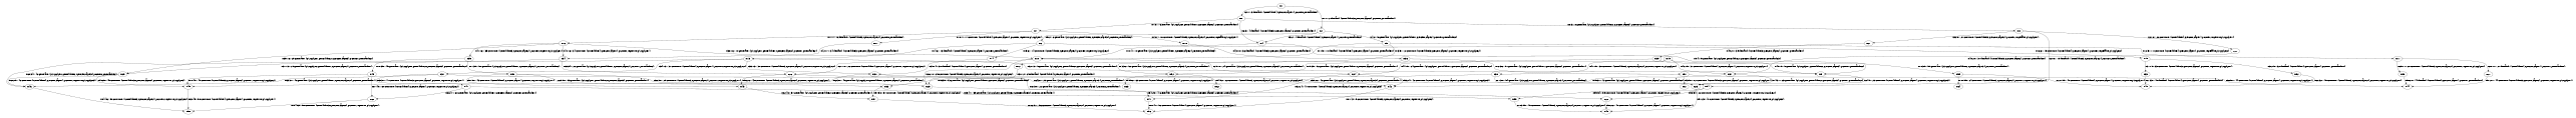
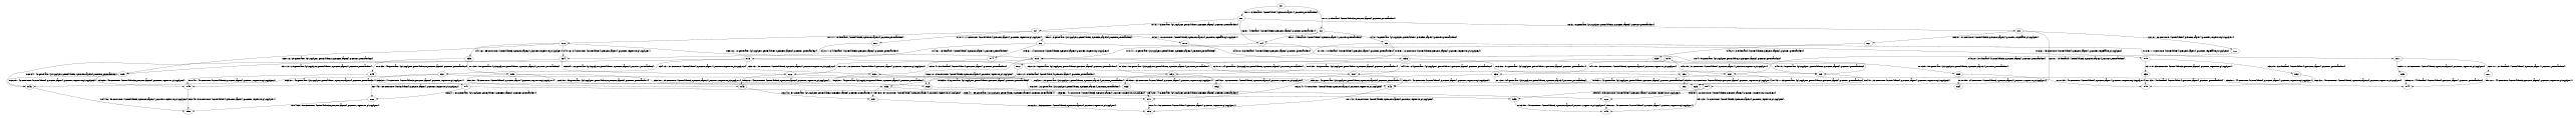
  digraph {
    N1
    N2
    n3 [label=N0]
    N4
    N5
    N6
    N7
    N8
    N9
    N10
    N11
    N12
    N13
    N14
    N15
    N16
    N17
    N18
    N20
    N21
    N54
    N23
    N24
    N25
    N26
    N27
    n27 [label=N98]
    N29
    N30
    N31
    n31 [label=N92]
    N33
    N34
    N35
    N36
    N19
    N37
    N38
    N39
    N22
    N40
    N41
    N42
    N43
    N44
    N45
    N46
    N47
    N48
    N49
    N50
    N51
    N52
    N53
    N55
    N56
    N57
    N58
    N59
    N60
    N61
    N62
    N63
    N64
    N1 -> N2 [label="A1:1->2:demand: {con={idx=3,ty=CON,cap=2},pCon=0,pDemand=0}"]
    N1 -> n3 [label="A2:1->3:demand: {con={idx=4,ty=CON,cap=1},pCon=0,pDemand=0}"]
    N2 -> N4 [label="A3:2->4:demand: {con={idx=4,ty=CON,cap=1},pCon=0,pDemand=2}"]
    N2 -> N5 [label="A4:2->5:generate: {pSupply=0,gen={idx=1,ty=GEN,cap=2},pGen=0,pDemand=2}"]
    N2 -> N6 [label="A5:2->6:generate: {pSupply=0,gen={idx=2,ty=GEN,cap=3},pGen=0,pDemand=2}"]
    n3 -> N4 [label="A6:3->4:demand: {con={idx=3,ty=CON,cap=2},pCon=0,pDemand=1}"]
    n3 -> N7 [label="A7:3->7:generate: {pSupply=0,gen={idx=1,ty=GEN,cap=2},pGen=0,pDemand=1}"]
    n3 -> N8 [label="A8:3->8:generate: {pSupply=0,gen={idx=2,ty=GEN,cap=3},pGen=0,pDemand=1}"]
    N4 -> N9 [label="A9:4->9:generate: {pSupply=0,gen={idx=2,ty=GEN,cap=3},pGen=0,pDemand=3}"]
    N4 -> N10 [label="A10:4->10:generate: {pSupply=0,gen={idx=1,ty=GEN,cap=2},pGen=0,pDemand=3}"]
    N5 -> N10 [label="A11:5->10:demand: {con={idx=4,ty=CON,cap=1},pCon=0,pDemand=0}"]
    N5 -> N11 [label="A12:5->11:consume: {con={idx=4,ty=CON,cap=1},pCon=0,reg=false,pSupply=2}"]
    N5 -> N12 [label="A13:5->12:consume: {con={idx=3,ty=CON,cap=2},pCon=0,reg=true,pSupply=2}"]
    N6 -> N13 [label="A14:6->13:demand: {con={idx=4,ty=CON,cap=1},pCon=0,pDemand=0}"]
    N6 -> N14 [label="A15:6->14:consume: {con={idx=3,ty=CON,cap=2},pCon=0,reg=true,pSupply=2}"]
    N6 -> N15 [label="A16:6->15:consume: {con={idx=4,ty=CON,cap=1},pCon=0,reg=false,pSupply=2}"]
    N7 -> N16 [label="A17:7->16:demand: {con={idx=3,ty=CON,cap=2},pCon=0,pDemand=0}"]
    N7 -> N17 [label="A18:7->17:consume: {con={idx=4,ty=CON,cap=1},pCon=0,reg=true,pSupply=1}"]
    N7 -> N18 [label="A19:7->18:consume: {con={idx=3,ty=CON,cap=2},pCon=0,reg=false,pSupply=1}"]
    N8 -> N20 [label="A21:8->20:consume: {con={idx=4,ty=CON,cap=1},pCon=0,reg=true,pSupply=1}"]
    N8 -> N21 [label="A22:8->21:consume: {con={idx=3,ty=CON,cap=2},pCon=0,reg=false,pSupply=1}"]
    N8 -> N54 [label="A20:8->19:demand: {con={idx=3,ty=CON,cap=2},pCon=0,pDemand=0}"]
    N9 -> N23 [label="A24:9->23:consume: {con={idx=4,ty=CON,cap=1},pCon=0,reg=true,pSupply=3}"]
    N10 -> N24 [label="A25:10->24:generate: {pSupply=2,gen={idx=2,ty=GEN,cap=3},pGen=0,pDemand=1}"]
    N10 -> N25 [label="A26:10->25:consume: {con={idx=3,ty=CON,cap=2},pCon=0,reg=true,pSupply=2}"]
    N10 -> N26 [label="A27:10->26:consume: {con={idx=4,ty=CON,cap=1},pCon=0,reg=true,pSupply=2}"]
    N11 -> N27 [label="A28:11->27:demand: {con={idx=4,ty=CON,cap=1},pCon=1,pDemand=0}"]
    N11 -> n27 [label="A29:11->28:consume: {con={idx=3,ty=CON,cap=2},pCon=0,reg=true,pSupply=1}"]
    N12 -> N25 [label="A30:12->25:demand: {con={idx=4,ty=CON,cap=1},pCon=0,pDemand=0}"]
    N13 -> N9 [label="A32:13->9:generate: {pSupply=2,gen={idx=2,ty=GEN,cap=3},pGen=2,pDemand=1}"]
    N13 -> N29 [label="A31:13->29:generate: {pSupply=2,gen={idx=1,ty=GEN,cap=2},pGen=0,pDemand=1}"]
    N13 -> N30 [label="A33:13->30:consume: {con={idx=3,ty=CON,cap=2},pCon=0,reg=true,pSupply=2}"]
    N13 -> N31 [label="A34:13->31:consume: {con={idx=4,ty=CON,cap=1},pCon=0,reg=true,pSupply=2}"]
    N14 -> N30 [label="A35:14->30:demand: {con={idx=4,ty=CON,cap=1},pCon=0,pDemand=0}"]
    N15 -> n31 [label="A36:15->32:demand: {con={idx=4,ty=CON,cap=1},pCon=1,pDemand=0}"]
    N15 -> N33 [label="A37:15->33:consume: {con={idx=3,ty=CON,cap=2},pCon=0,reg=true,pSupply=1}"]
    N16 -> N10 [label="A38:16->10:generate: {pSupply=1,gen={idx=1,ty=GEN,cap=2},pGen=1,pDemand=2}"]
    N16 -> N29 [label="A39:16->29:generate: {pSupply=1,gen={idx=2,ty=GEN,cap=3},pGen=0,pDemand=2}"]
    N16 -> N34 [label="A40:16->34:consume: {con={idx=4,ty=CON,cap=1},pCon=0,reg=true,pSupply=1}"]
    N16 -> N35 [label="A41:16->35:consume: {con={idx=3,ty=CON,cap=2},pCon=0,reg=true,pSupply=1}"]
    N17 -> N34 [label="A42:17->34:demand: {con={idx=3,ty=CON,cap=2},pCon=0,pDemand=0}"]
    N18 -> N36 [label="A43:18->36:demand: {con={idx=3,ty=CON,cap=2},pCon=1,pDemand=0}"]
    N20 -> N37 [label="A48:20->37:demand: {con={idx=3,ty=CON,cap=2},pCon=0,pDemand=0}"]
    N21 -> N39 [label="A49:21->39:demand: {con={idx=3,ty=CON,cap=2},pCon=1,pDemand=0}"]
    N54 -> N22 [label="A98:54->22:consume: {con={idx=3,ty=CON,cap=2},pCon=1,reg=true,pSupply=2}"]
    N54 -> N59 [label="A99:54->59:consume: {con={idx=4,ty=CON,cap=1},pCon=0,reg=true,pSupply=2}"]
    N23 -> N40 [label="A51:23->40:consume: {con={idx=3,ty=CON,cap=2},pCon=0,reg=true,pSupply=2}"]
    N24 -> N41 [label="A52:24->41:consume: {con={idx=3,ty=CON,cap=2},pCon=0,reg=true,pSupply=3}"]
    N24 -> N42 [label="A53:24->42:consume: {con={idx=4,ty=CON,cap=1},pCon=0,reg=true,pSupply=3}"]
    N25 -> N41 [label="A54:25->41:generate: {pSupply=0,gen={idx=2,ty=GEN,cap=3},pGen=0,pDemand=1}"]
    N26 -> N42 [label="A55:26->42:generate: {pSupply=1,gen={idx=2,ty=GEN,cap=3},pGen=0,pDemand=1}"]
    N26 -> N43 [label="A56:26->43:consume: {con={idx=3,ty=CON,cap=2},pCon=0,reg=true,pSupply=1}"]
    N27 -> N44 [label="A57:27->44:consume: {con={idx=3,ty=CON,cap=2},pCon=0,reg=true,pSupply=1}"]
    n27 -> N44 [label="A58:28->44:demand: {con={idx=4,ty=CON,cap=1},pCon=1,pDemand=0}"]
    N29 -> N45 [label="A59:29->45:consume: {con={idx=3,ty=CON,cap=2},pCon=0,reg=true,pSupply=3}"]
    N29 -> N46 [label="A60:29->46:consume: {con={idx=4,ty=CON,cap=1},pCon=0,reg=true,pSupply=3}"]
    N30 -> N22 [label="A61:30->22:generate: {pSupply=0,gen={idx=2,ty=GEN,cap=3},pGen=2,pDemand=1}"]
    N30 -> N45 [label="A62:30->45:generate: {pSupply=0,gen={idx=1,ty=GEN,cap=2},pGen=0,pDemand=1}"]
    N31 -> N23 [label="A64:31->23:generate: {pSupply=1,gen={idx=2,ty=GEN,cap=3},pGen=2,pDemand=1}"]
    N31 -> N46 [label="A63:31->46:generate: {pSupply=1,gen={idx=1,ty=GEN,cap=2},pGen=0,pDemand=1}"]
    N31 -> N47 [label="A65:31->47:consume: {con={idx=3,ty=CON,cap=2},pCon=0,reg=true,pSupply=1}"]
    n31 -> N48 [label="A66:32->48:consume: {con={idx=3,ty=CON,cap=2},pCon=0,reg=true,pSupply=1}"]
    N33 -> N48 [label="A67:33->48:demand: {con={idx=4,ty=CON,cap=1},pCon=1,pDemand=0}"]
    N34 -> N26 [label="A69:34->26:generate: {pSupply=0,gen={idx=1,ty=GEN,cap=2},pGen=1,pDemand=2}"]
    N34 -> N46 [label="A68:34->46:generate: {pSupply=0,gen={idx=2,ty=GEN,cap=3},pGen=0,pDemand=2}"]
    N35 -> N49 [label="A70:35->49:generate: {pSupply=0,gen={idx=2,ty=GEN,cap=3},pGen=0,pDemand=2}"]
    N35 -> N50 [label="A71:35->50:generate: {pSupply=0,gen={idx=1,ty=GEN,cap=2},pGen=1,pDemand=2}"]
    N36 -> N51 [label="A72:36->51:generate: {pSupply=0,gen={idx=1,ty=GEN,cap=2},pGen=1,pDemand=1}"]
    N36 -> N52 [label="A73:36->52:generate: {pSupply=0,gen={idx=2,ty=GEN,cap=3},pGen=0,pDemand=1}"]
    N19 -> N9 [label="A45:19->9:generate: {pSupply=1,gen={idx=2,ty=GEN,cap=3},pGen=1,pDemand=2}"]
    N19 -> N24 [label="A44:19->24:generate: {pSupply=1,gen={idx=1,ty=GEN,cap=2},pGen=0,pDemand=2}"]
    N19 -> N37 [label="A46:19->37:consume: {con={idx=4,ty=CON,cap=1},pCon=0,reg=true,pSupply=1}"]
    N19 -> N38 [label="A47:19->38:consume: {con={idx=3,ty=CON,cap=2},pCon=0,reg=true,pSupply=1}"]
    N37 -> N23 [label="A74:37->23:generate: {pSupply=0,gen={idx=2,ty=GEN,cap=3},pGen=1,pDemand=2}"]
    N37 -> N42 [label="A75:37->42:generate: {pSupply=0,gen={idx=1,ty=GEN,cap=2},pGen=0,pDemand=2}"]
    N38 -> N54 [label="A77:38->54:generate: {pSupply=0,gen={idx=2,ty=GEN,cap=3},pGen=1,pDemand=2}"]
    N38 -> N53 [label="A76:38->53:generate: {pSupply=0,gen={idx=1,ty=GEN,cap=2},pGen=0,pDemand=2}"]
    N39 -> N52 [label="A79:39->52:generate: {pSupply=0,gen={idx=1,ty=GEN,cap=2},pGen=0,pDemand=1}"]
    N39 -> N55 [label="A78:39->55:generate: {pSupply=0,gen={idx=2,ty=GEN,cap=3},pGen=1,pDemand=1}"]
    N22 -> N40 [label="A50:22->40:consume: {con={idx=4,ty=CON,cap=1},pCon=0,reg=true,pSupply=1}"]
    N41 -> N56 [label="A80:41->56:consume: {con={idx=4,ty=CON,cap=1},pCon=0,reg=true,pSupply=1}"]
    N42 -> N56 [label="A81:42->56:consume: {con={idx=3,ty=CON,cap=2},pCon=0,reg=true,pSupply=2}"]
    N43 -> N57 [label="A82:43->57:generate: {pSupply=0,gen={idx=2,ty=GEN,cap=3},pGen=0,pDemand=1}"]
    N45 -> N58 [label="A83:45->58:consume: {con={idx=4,ty=CON,cap=1},pCon=0,reg=true,pSupply=1}"]
    N46 -> N58 [label="A84:46->58:consume: {con={idx=3,ty=CON,cap=2},pCon=0,reg=true,pSupply=2}"]
    N47 -> N59 [label="A85:47->59:generate: {pSupply=0,gen={idx=2,ty=GEN,cap=3},pGen=2,pDemand=1}"]
    N47 -> N60 [label="A86:47->60:generate: {pSupply=0,gen={idx=1,ty=GEN,cap=2},pGen=0,pDemand=1}"]
    N49 -> N45 [label="A88:49->45:consume: {con={idx=3,ty=CON,cap=2},pCon=1,reg=true,pSupply=2}"]
    N49 -> N60 [label="A87:49->60:consume: {con={idx=4,ty=CON,cap=1},pCon=0,reg=true,pSupply=2}"]
    N50 -> N25 [label="A90:50->25:consume: {con={idx=3,ty=CON,cap=2},pCon=1,reg=true,pSupply=1}"]
    N50 -> N43 [label="A91:50->43:consume: {con={idx=4,ty=CON,cap=1},pCon=0,reg=true,pSupply=1}"]
    N50 -> N53 [label="A89:50->53:generate: {pSupply=1,gen={idx=2,ty=GEN,cap=3},pGen=0,pDemand=1}"]
    N51 -> N44 [label="A92:51->44:consume: {con={idx=4,ty=CON,cap=1},pCon=0,reg=true,pSupply=1}"]
    N51 -> N61 [label="A93:51->61:consume: {con={idx=3,ty=CON,cap=2},pCon=1,reg=true,pSupply=1}"]
    N52 -> N62 [label="A94:52->62:consume: {con={idx=3,ty=CON,cap=2},pCon=1,reg=true,pSupply=1}"]
    N52 -> N63 [label="A95:52->63:consume: {con={idx=4,ty=CON,cap=1},pCon=0,reg=true,pSupply=1}"]
+   N53 -> N41 [label="A96:53->41:consume: {con={idx=3,ty=CON,cap=2},pCon=1,reg=true,pSupply=2}"]
    N53 -> N57 [label="A97:53->57:consume: {con={idx=4,ty=CON,cap=1},pCon=0,reg=true,pSupply=2}"]
    N55 -> N48 [label="A101:55->48:consume: {con={idx=4,ty=CON,cap=1},pCon=0,reg=true,pSupply=1}"]
    N55 -> N64 [label="A100:55->64:consume: {con={idx=3,ty=CON,cap=2},pCon=1,reg=true,pSupply=1}"]
    N57 -> N56 [label="A102:57->56:consume: {con={idx=3,ty=CON,cap=2},pCon=1,reg=true,pSupply=1}"]
    N59 -> N40 [label="A103:59->40:consume: {con={idx=3,ty=CON,cap=2},pCon=1,reg=true,pSupply=1}"]
    N60 -> N58 [label="A104:60->58:consume: {con={idx=3,ty=CON,cap=2},pCon=1,reg=true,pSupply=1}"]
  }
